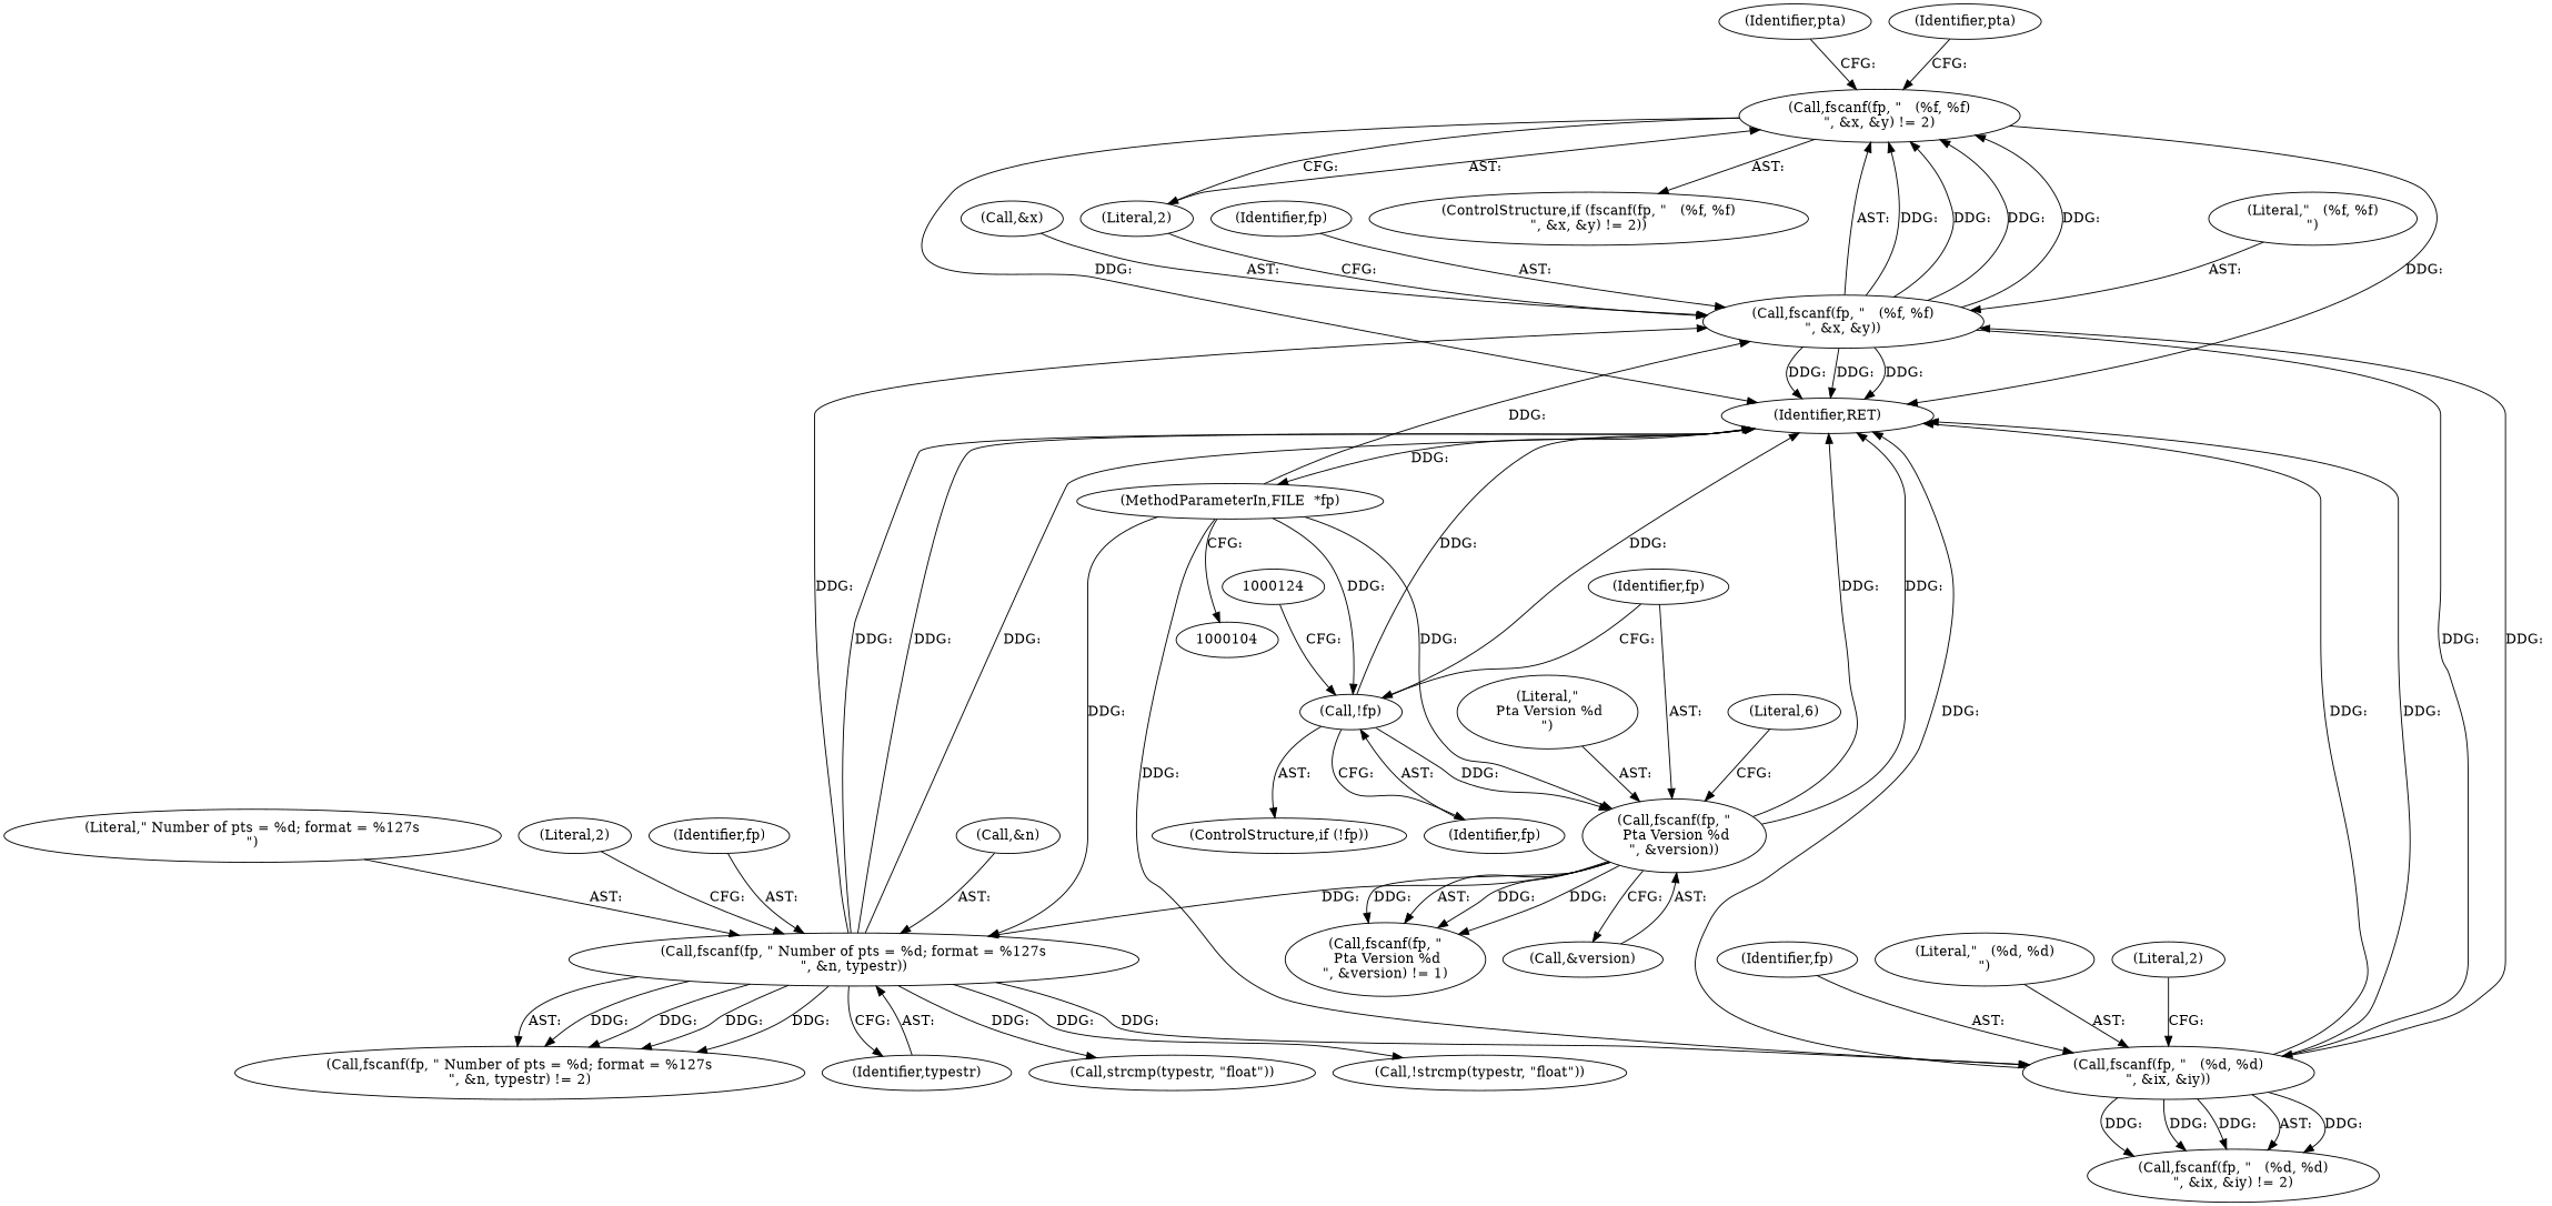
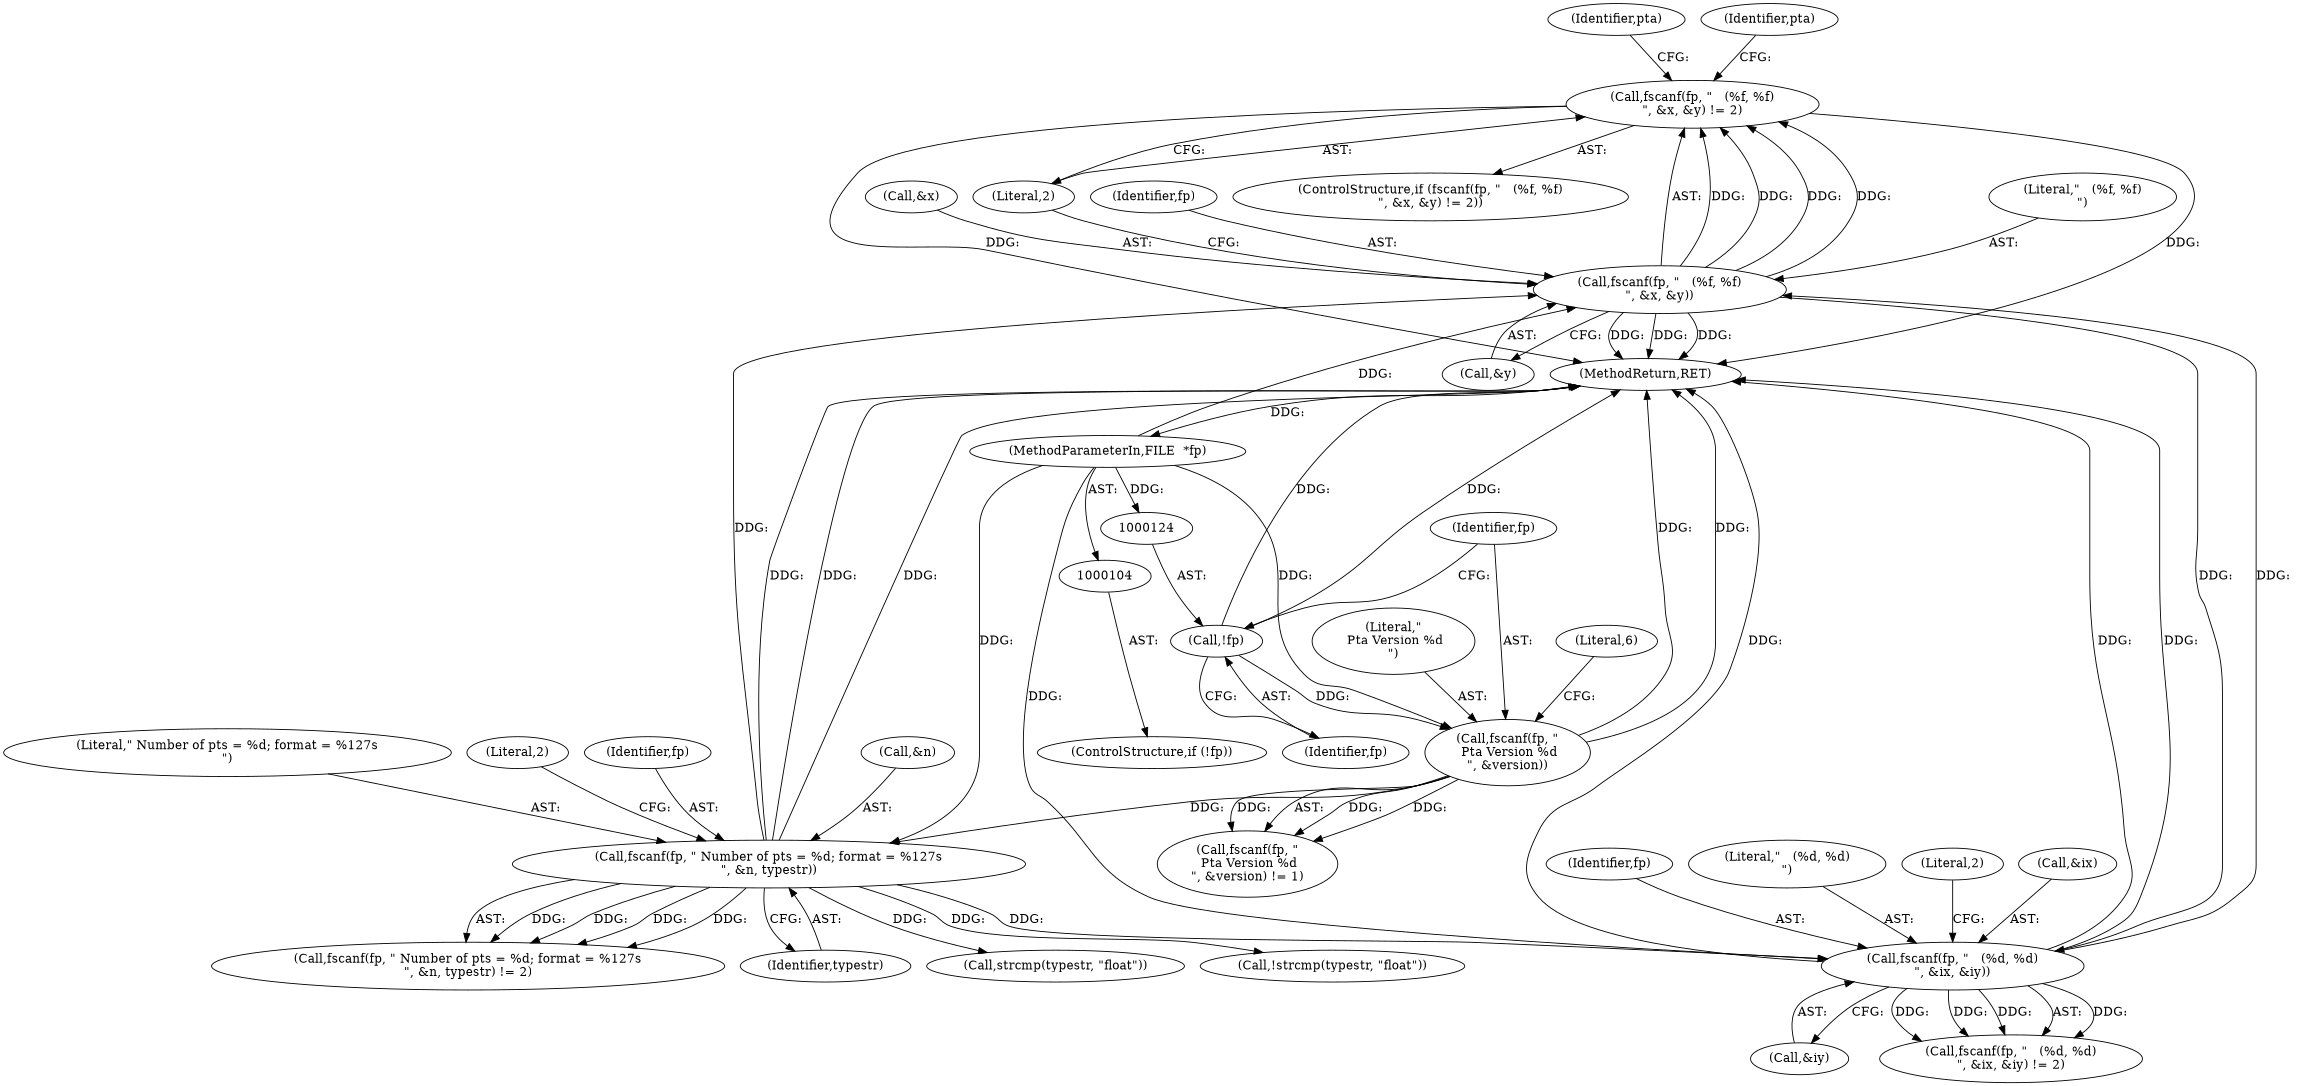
  digraph {
    n1 [label="(Call,fscanf(fp, \"   (%f, %f)\n\", &x, &y) != 2)"]
    n2 [label="(Literal,2)"]
    n3 [label="(ControlStructure,if (fscanf(fp, \"   (%f, %f)\n\", &x, &y) != 2))"]
-   n4 [label="(Identifier,RET)"]
+   n4 [label="(MethodReturn,RET)"]
    n5 [label="(Call,fscanf(fp, \"   (%f, %f)\n\", &x, &y))"]
    n6 [label="(MethodParameterIn,FILE  *fp)"]
    n7 [label="(Call,fscanf(fp, \"   (%d, %d)\n\", &ix, &iy))"]
+   n8 [label="(Call,&y)"]
+   n9 [label="(Call,&iy)"]
    n10 [label="(Call,fscanf(fp, \"   (%d, %d)\n\", &ix, &iy) != 2)"]
    n11 [label="(Call,fscanf(fp, \" Number of pts = %d; format = %127s\n\", &n, typestr))"]
    n12 [label="(Call,fscanf(fp, \" Number of pts = %d; format = %127s\n\", &n, typestr) != 2)"]
    n13 [label="(Identifier,typestr)"]
    n14 [label="(Call,strcmp(typestr, \"float\"))"]
    n15 [label="(Call,!strcmp(typestr, \"float\"))"]
    n16 [label="(Call,fscanf(fp, \"\n Pta Version %d\n\", &version))"]
    n17 [label="(Call,fscanf(fp, \"\n Pta Version %d\n\", &version) != 1)"]
-   n18 [label="(Call,&version)"]
    n19 [label="(Call,!fp)"]
    n20 [label="(ControlStructure,if (!fp))"]
    n21 [label="(Identifier,fp)"]
    1000104
    n23 [label="(Identifier,fp)"]
    n24 [label="(Literal,\"   (%d, %d)\n\")"]
    n25 [label="(Identifier,fp)"]
    n26 [label="(Identifier,pta)"]
    n27 [label="(Literal,2)"]
    n28 [label="(Literal,6)"]
    n29 [label="(Call,&n)"]
    n30 [label="(Literal,\"   (%f, %f)\n\")"]
    n31 [label="(Call,&x)"]
    n32 [label="(Literal,\"\n Pta Version %d\n\")"]
    n33 [label="(Literal,\" Number of pts = %d; format = %127s\n\")"]
    n34 [label="(Literal,2)"]
+   n35 [label="(Call,&ix)"]
    n36 [label="(Identifier,fp)"]
    n37 [label="(Identifier,pta)"]
    n38 [label="(Identifier,fp)"]
    1000124
    n1 -> n2 [label="CFG: "]
    n1 -> n3 [label="AST: "]
    n1 -> n4 [label="DDG: "]
    n1 -> n4 [label="DDG: "]
    n2 -> n1 [label="AST: "]
    n2 -> n5 [label="CFG: "]
    n4 -> n6 [label="DDG: "]
    n5 -> n1 [label="AST: "]
    n5 -> n1 [label="DDG: "]
    n5 -> n1 [label="DDG: "]
    n5 -> n1 [label="DDG: "]
    n5 -> n1 [label="DDG: "]
    n5 -> n4 [label="DDG: "]
    n5 -> n4 [label="DDG: "]
    n5 -> n4 [label="DDG: "]
    n5 -> n7 [label="DDG: "]
+   n5 -> n8 [label="CFG: "]
    n6 -> n5 [label="DDG: "]
    n6 -> n7 [label="DDG: "]
    n6 -> n11 [label="DDG: "]
    n6 -> n16 [label="DDG: "]
-   n6 -> n19 [label="DDG: "]
-   n6 -> 1000104 [label="CFG: "]
+   n6 -> 1000124 [label="DDG: "]
+   n6 -> 1000104 [label="AST: "]
    n7 -> n4 [label="DDG: "]
    n7 -> n4 [label="DDG: "]
    n7 -> n4 [label="DDG: "]
    n7 -> n5 [label="DDG: "]
+   n7 -> n9 [label="CFG: "]
    n7 -> n10 [label="AST: "]
    n7 -> n10 [label="DDG: "]
    n7 -> n10 [label="DDG: "]
    n7 -> n10 [label="DDG: "]
    n7 -> n10 [label="DDG: "]
+   n8 -> n5 [label="AST: "]
+   n9 -> n7 [label="AST: "]
    n11 -> n4 [label="DDG: "]
    n11 -> n4 [label="DDG: "]
    n11 -> n4 [label="DDG: "]
    n11 -> n5 [label="DDG: "]
    n11 -> n7 [label="DDG: "]
    n11 -> n12 [label="AST: "]
    n11 -> n12 [label="DDG: "]
    n11 -> n12 [label="DDG: "]
    n11 -> n12 [label="DDG: "]
    n11 -> n12 [label="DDG: "]
    n11 -> n13 [label="CFG: "]
    n11 -> n14 [label="DDG: "]
    n11 -> n15 [label="DDG: "]
    n13 -> n11 [label="AST: "]
    n16 -> n4 [label="DDG: "]
    n16 -> n4 [label="DDG: "]
    n16 -> n11 [label="DDG: "]
    n16 -> n17 [label="AST: "]
    n16 -> n17 [label="DDG: "]
    n16 -> n17 [label="DDG: "]
    n16 -> n17 [label="DDG: "]
-   n16 -> n18 [label="CFG: "]
-   n18 -> n16 [label="AST: "]
    n19 -> n4 [label="DDG: "]
    n19 -> n4 [label="DDG: "]
    n19 -> n16 [label="DDG: "]
-   n19 -> n20 [label="AST: "]
+   1000104 -> n20 [label="AST: "]
    n19 -> n21 [label="CFG: "]
    n21 -> n19 [label="AST: "]
    n23 -> n7 [label="AST: "]
    n24 -> n7 [label="AST: "]
    n25 -> n5 [label="AST: "]
    n26 -> n1 [label="CFG: "]
    n27 -> n7 [label="CFG: "]
    n28 -> n16 [label="CFG: "]
    n29 -> n11 [label="AST: "]
    n30 -> n5 [label="AST: "]
    n31 -> n5 [label="AST: "]
    n32 -> n16 [label="AST: "]
    n33 -> n11 [label="AST: "]
    n34 -> n11 [label="CFG: "]
+   n35 -> n7 [label="AST: "]
    n36 -> n16 [label="AST: "]
    n36 -> n19 [label="CFG: "]
    n37 -> n1 [label="CFG: "]
    n38 -> n11 [label="AST: "]
-   1000124 -> n19 [label="CFG: "]
+   1000124 -> n19 [label="AST: "]
  }
